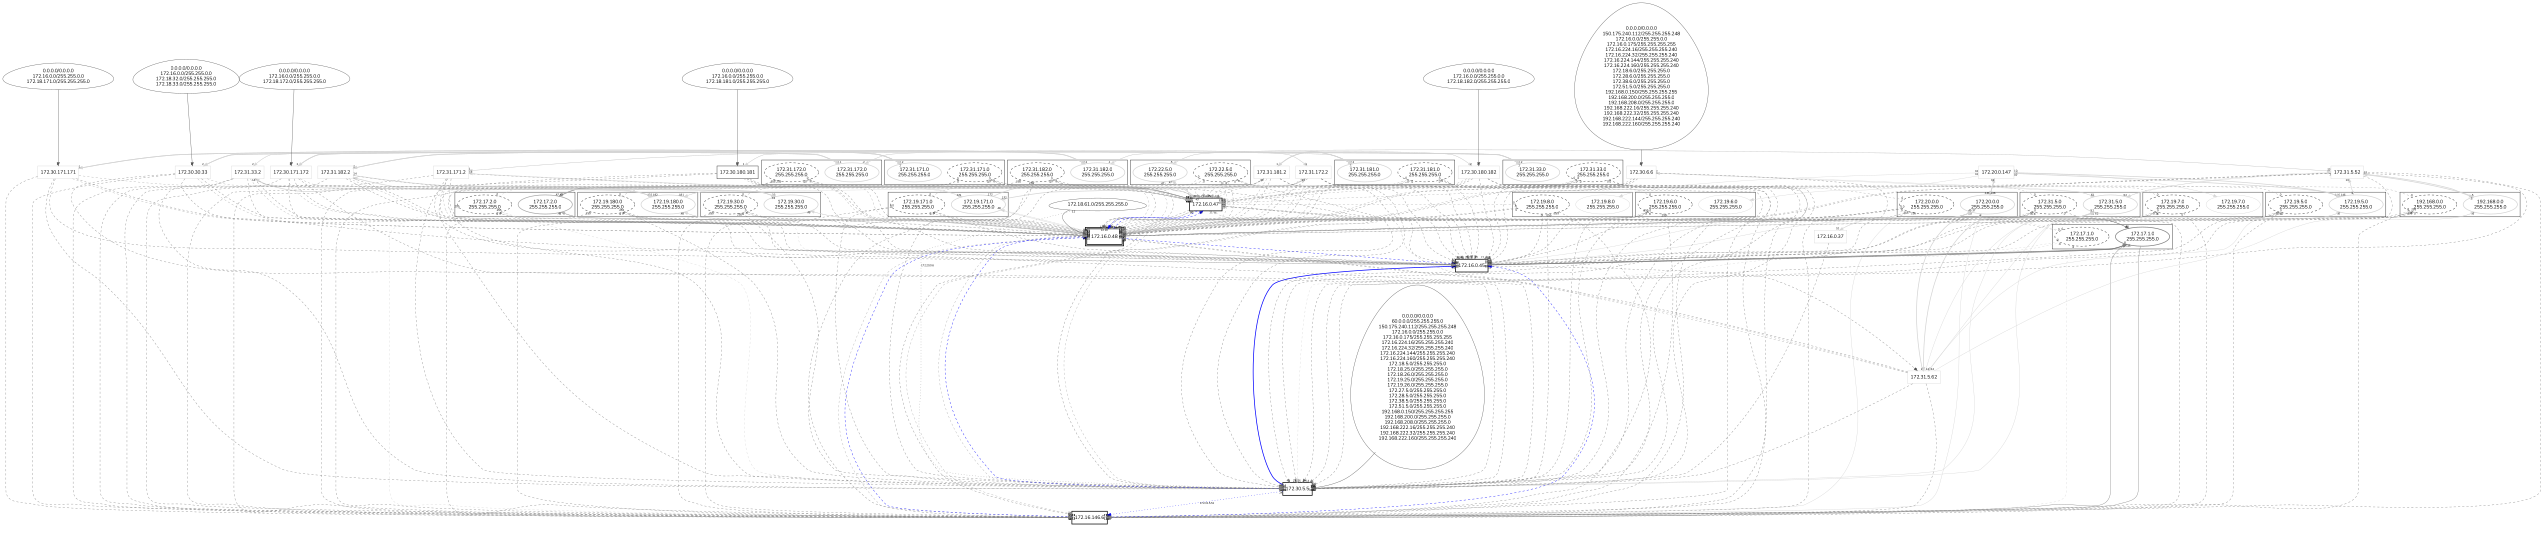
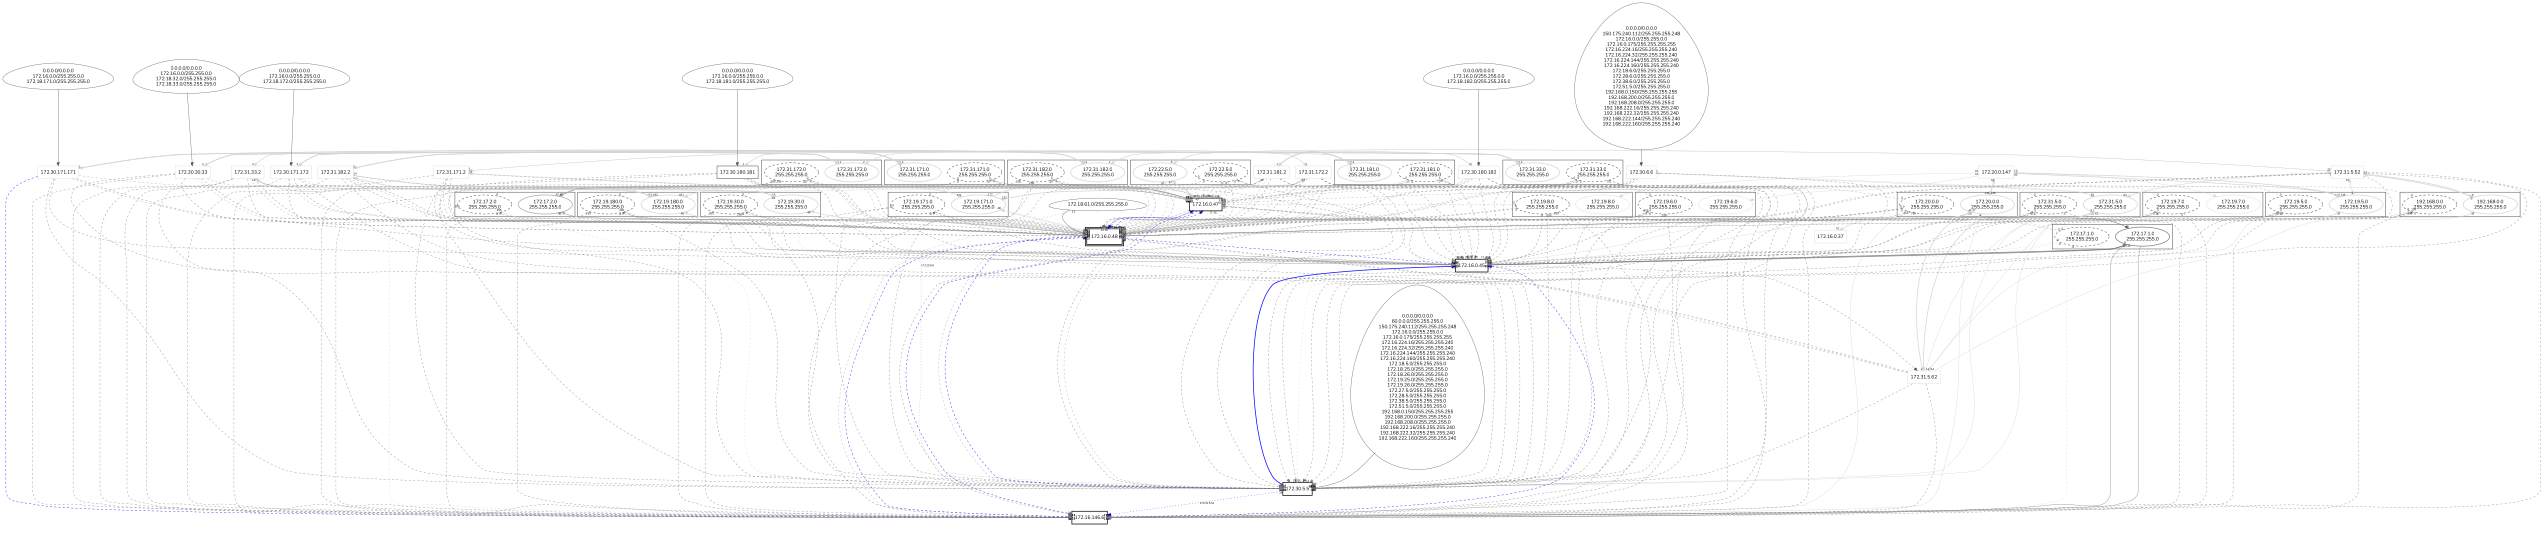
  digraph {
    fontname=Nunito
    node [color=gray83 fontname=Nunito fontsize=14 shape=ellipse style=solid]
    edge [color=gray50 fontname=Nunito fontsize=8 style=dashed]
    n1 [label="172.19.6.0\n255.255.255.0"]
    n2 [color=black label="172.19.6.0\n255.255.255.0" style=dashed]
    n3 [label="172.19.7.0\n255.255.255.0"]
    n4 [color=black label="172.19.7.0\n255.255.255.0" style=dashed]
    n5 [label="172.19.8.0\n255.255.255.0"]
    n6 [color=black label="172.19.8.0\n255.255.255.0" style=dashed]
    n7 [color=gray66 label="172.17.2.0\n255.255.255.0" style=bold]
    n8 [color=black label="172.17.2.0\n255.255.255.0" style=dashed]
    n9 [color=gray50 label="172.17.1.0\n255.255.255.0" style=bold]
    n10 [color=black label="172.17.1.0\n255.255.255.0" style=dashed]
    n11 [label="172.19.5.0\n255.255.255.0" style=bold]
    n12 [color=black label="172.19.5.0\n255.255.255.0" style=dashed]
    n13 [label="172.19.30.0\n255.255.255.0" style=bold]
    n14 [color=black label="172.19.30.0\n255.255.255.0" style=dashed]
    n15 [label="172.19.171.0\n255.255.255.0" style=bold]
    n16 [color=black label="172.19.171.0\n255.255.255.0" style=dashed]
    n17 [label="172.19.180.0\n255.255.255.0" style=bold]
    n18 [color=black label="172.19.180.0\n255.255.255.0" style=dashed]
    n19 [label="172.20.0.0\n255.255.255.0" style=bold]
    n20 [color=black label="172.20.0.0\n255.255.255.0" style=dashed]
    n21 [label="172.22.5.0\n255.255.255.0" style=bold]
    n22 [color=black label="172.22.5.0\n255.255.255.0" style=dashed]
    n23 [label="172.31.5.0\n255.255.255.0" style=bold]
    n24 [color=black label="172.31.5.0\n255.255.255.0" style=dashed]
    n25 [label="172.31.33.0\n255.255.255.0" style=bold]
    n26 [color=black label="172.31.33.0\n255.255.255.0" style=dashed]
    n27 [label="172.31.171.0\n255.255.255.0" style=bold]
    n28 [color=black label="172.31.171.0\n255.255.255.0" style=dashed]
    n29 [label="172.31.172.0\n255.255.255.0" style=bold]
    n30 [color=black label="172.31.172.0\n255.255.255.0" style=dashed]
    n31 [label="172.31.181.0\n255.255.255.0" style=bold]
    n32 [color=black label="172.31.181.0\n255.255.255.0" style=dashed]
    n33 [label="172.31.182.0\n255.255.255.0" style=bold]
    n34 [color=black label="172.31.182.0\n255.255.255.0" style=dashed]
    n35 [label="192.168.0.0\n255.255.255.0" style=bold]
    n36 [color=black label="192.168.0.0\n255.255.255.0" style=dashed]
    n37 [color=black label="172.16.0.47" shape=box style=bold]
    n38 [color=black label="172.16.0.48" peripheries=2 shape=box style=bold]
    n39 [color=black label="172.16.0.45" shape=box style=bold]
    n40 [color=black label="172.16.146.6" shape=box style=bold]
    n41 [color=black label="172.30.5.5" shape=box style=bold]
    n42 [label="172.20.0.147" shape=box]
    n43 [label="172.31.5.52" shape=box]
    n44 [label="172.31.5.62" shape=box]
    n45 [label="172.31.33.2" shape=box]
    n46 [label="172.31.171.2" shape=box]
    n47 [label="172.31.172.2" shape=box]
    n48 [label="172.31.181.2" shape=box]
    n49 [label="172.31.182.2" shape=box]
    n50 [label="172.16.0.37" shape=box]
    n51 [label="172.30.6.6" shape=box]
    n52 [label="172.30.30.33" shape=box]
    n53 [label="172.30.171.171" shape=box]
    n54 [label="172.30.171.172" shape=box]
    n55 [color=black label="172.30.180.181" shape=box]
    n56 [label="172.30.180.182" shape=box]
    n57 [color=gray35 label="172.18.61.0/255.255.255.0" shape=egg]
    n58 [color=gray35 label="0.0.0.0/0.0.0.0\n172.16.0.0/255.255.0.0\n172.18.171.0/255.255.255.0" shape=egg]
    n59 [color=gray35 label="0.0.0.0/0.0.0.0\n172.16.0.0/255.255.0.0\n172.18.172.0/255.255.255.0" shape=egg]
    n60 [color=gray35 label="0.0.0.0/0.0.0.0\n172.16.0.0/255.255.0.0\n172.18.181.0/255.255.255.0" shape=egg]
    n61 [color=gray35 label="0.0.0.0/0.0.0.0\n172.16.0.0/255.255.0.0\n172.18.182.0/255.255.255.0" shape=egg]
    n62 [color=gray35 label="0.0.0.0/0.0.0.0\n172.16.0.0/255.255.0.0\n172.18.32.0/255.255.255.0\n172.18.33.0/255.255.255.0" shape=egg]
    n63 [color=gray35 label="0.0.0.0/0.0.0.0\n60.0.0.0/255.255.255.0\n150.175.240.112/255.255.255.248\n172.16.0.0/255.255.0.0\n172.16.0.175/255.255.255.255\n172.16.224.16/255.255.255.240\n172.16.224.32/255.255.255.240\n172.16.224.144/255.255.255.240\n172.16.224.160/255.255.255.240\n172.18.5.0/255.255.255.0\n172.18.25.0/255.255.255.0\n172.18.26.0/255.255.255.0\n172.19.25.0/255.255.255.0\n172.19.26.0/255.255.255.0\n172.27.5.0/255.255.255.0\n172.28.5.0/255.255.255.0\n172.38.5.0/255.255.255.0\n172.51.5.0/255.255.255.0\n192.168.0.150/255.255.255.255\n192.168.200.0/255.255.255.0\n192.168.208.0/255.255.255.0\n192.168.222.16/255.255.255.240\n192.168.222.32/255.255.255.240\n192.168.222.160/255.255.255.240" shape=egg]
    n64 [color=gray35 label="0.0.0.0/0.0.0.0\n150.175.240.112/255.255.255.248\n172.16.0.0/255.255.0.0\n172.16.0.175/255.255.255.255\n172.16.224.16/255.255.255.240\n172.16.224.32/255.255.255.240\n172.16.224.144/255.255.255.240\n172.16.224.160/255.255.255.240\n172.18.6.0/255.255.255.0\n172.28.6.0/255.255.255.0\n172.38.6.0/255.255.255.0\n172.51.5.0/255.255.255.0\n192.168.0.150/255.255.255.255\n192.168.200.0/255.255.255.0\n192.168.208.0/255.255.255.0\n192.168.222.16/255.255.255.240\n192.168.222.32/255.255.255.240\n192.168.222.144/255.255.255.240\n192.168.222.160/255.255.255.240" shape=egg]
    subgraph cluster_1 {
      n1
      n2
    }
    subgraph cluster_2 {
      n3
      n4
    }
    subgraph cluster_3 {
      n5
      n6
    }
    subgraph cluster_4 {
      n7
      n8
    }
    subgraph cluster_5 {
      n9
      n10
    }
    subgraph cluster_6 {
      n11
      n12
    }
    subgraph cluster_7 {
      n13
      n14
    }
    subgraph cluster_8 {
      n15
      n16
    }
    subgraph cluster_9 {
      n17
      n18
    }
    subgraph cluster_10 {
      n19
      n20
    }
    subgraph cluster_11 {
      n21
      n22
    }
    subgraph cluster_12 {
      n23
      n24
    }
    subgraph cluster_13 {
      n25
      n26
    }
    subgraph cluster_14 {
      n27
      n28
    }
    subgraph cluster_15 {
      n29
      n30
    }
    subgraph cluster_16 {
      n31
      n32
    }
    subgraph cluster_17 {
      n33
      n34
    }
    subgraph cluster_18 {
      n35
      n36
    }
    n2 -> n37 [color=gray66 headlabel=33 taillabel=.0]
    n2 -> n38 [color=gray66 headlabel=20 taillabel=.0]
    n2 -> n38 [headlabel=20 taillabel=.0]
    n2 -> n39 [headlabel=20 taillabel=.0]
    n2 -> n40 [headlabel=11 taillabel=.255]
    n2 -> n41 [headlabel=24 taillabel=.255]
    n4 -> n37 [color=gray66 headlabel=33 taillabel=.0]
    n4 -> n38 [color=gray66 headlabel=20 taillabel=.0]
    n4 -> n38 [headlabel=20 taillabel=.0]
    n4 -> n39 [headlabel=20 taillabel=.0]
    n4 -> n40 [headlabel=11 taillabel=.0]
    n4 -> n41 [headlabel=24 taillabel=.0]
    n6 -> n37 [color=gray66 headlabel=33 taillabel=.0]
    n6 -> n38 [color=gray66 headlabel=20 taillabel=.0]
    n6 -> n38 [headlabel=20 taillabel=.0]
    n6 -> n39 [headlabel=20 taillabel=.0]
    n6 -> n40 [headlabel=11 taillabel=.255]
    n6 -> n41 [headlabel=24 taillabel=.255]
    n7 -> n37 [color=gray66 style=bold taillabel=.47]
    n7 -> n38 [color=gray66 style=solid]
    n8 -> n37 [color=gray83 headlabel=10 taillabel=.0]
    n8 -> n38 [headlabel=10 taillabel=.0]
    n8 -> n38 [color=gray83 headlabel=10 taillabel=.0]
    n8 -> n39 [color=gray83 headlabel=20 taillabel=.0]
    n8 -> n40 [color=gray83 headlabel=11 taillabel=.255]
    n8 -> n41 [color=gray83 headlabel=34 taillabel=.255]
    n9 -> n38 [style=solid]
    n9 -> n39 [style=bold taillabel=.45]
    n9 -> n40 [style=solid]
    n10 -> n38 [color=gray66 headlabel=10 taillabel=.0]
    n10 -> n38 [color=gray83 headlabel=10 taillabel=.0]
    n10 -> n39 [color=gray83 headlabel=10 taillabel=.0]
    n10 -> n40 [color=gray83 headlabel=1 taillabel=.0]
    n10 -> n41 [color=gray83 headlabel=25 taillabel=.0]
    n11 -> n42 [color=gray83 style=bold taillabel=.146]
    n11 -> n43 [color=gray83 style=solid]
    n11 -> n44 [color=gray83 style=solid]
    n12 -> n37 [color=gray66 headlabel=23 taillabel=.0]
    n12 -> n38 [color=gray66 headlabel=20 taillabel=.0]
    n12 -> n38 [headlabel=20 taillabel=.0]
    n12 -> n39 [headlabel=20 taillabel=.0]
    n12 -> n40 [headlabel=11 taillabel=.0]
    n12 -> n41 [headlabel=14 taillabel=.0]
    n13 -> n38 [color=gray83 style=solid]
    n13 -> n45 [color=gray83 style=bold taillabel=.33]
    n14 -> n37 [color=gray66 headlabel=43 taillabel=.0]
    n14 -> n38 [color=gray66 headlabel=10 taillabel=.0]
    n14 -> n38 [headlabel=10 taillabel=.0]
    n14 -> n39 [headlabel=20 taillabel=.0]
    n14 -> n40 [headlabel=11 taillabel=.255]
    n14 -> n41 [headlabel=34 taillabel=.255]
    n15 -> n38 [color=gray83 style=solid]
    n15 -> n46 [color=gray83 style=solid]
    n15 -> n47 [color=gray83 style=bold taillabel=.172]
    n16 -> n37 [color=gray66 headlabel=43 taillabel=.0]
    n16 -> n38 [color=gray66 headlabel=10 taillabel=.0]
    n16 -> n38 [headlabel=10 taillabel=.0]
    n16 -> n39 [headlabel=20 taillabel=.0]
    n16 -> n40 [headlabel=11 taillabel=.0]
    n16 -> n41 [headlabel=34 taillabel=.0]
    n17 -> n38 [color=gray83 style=solid]
    n17 -> n48 [color=gray83 style=solid]
    n17 -> n49 [color=gray83 style=bold taillabel=.182]
    n18 -> n37 [color=gray66 headlabel=43 taillabel=.0]
    n18 -> n38 [color=gray66 headlabel=10 taillabel=.0]
    n18 -> n38 [headlabel=10 taillabel=.0]
    n18 -> n39 [headlabel=20 taillabel=.0]
    n18 -> n40 [headlabel=11 taillabel=.255]
    n18 -> n41 [headlabel=34 taillabel=.255]
    n19 -> n38 [color=gray83 style=solid]
    n19 -> n39 [color=gray83 style=solid]
    n19 -> n40 [color=gray83 style=solid]
    n19 -> n42 [color=gray83 style=bold taillabel=.146]
    n19 -> n50 [color=gray83 style=solid]
    n20 -> n37 [color=gray66 headlabel=33 taillabel=.0]
    n20 -> n38 [color=gray66 headlabel=10 taillabel=.0]
    n20 -> n38 [headlabel=10 taillabel=.0]
    n20 -> n39 [headlabel=10 taillabel=.0]
    n20 -> n40 [headlabel=1 taillabel=.255]
    n20 -> n41 [headlabel=24 taillabel=.255]
    n21 -> n37 [color=gray83 style=bold taillabel=.47]
    n21 -> n43 [color=gray83 style=solid]
    n22 -> n37 [color=gray66 headlabel=10 taillabel=.0]
    n22 -> n38 [color=gray66 headlabel=33 taillabel=.0]
    n22 -> n38 [headlabel=33 taillabel=.0]
    n22 -> n39 [headlabel=33 taillabel=.0]
    n22 -> n40 [headlabel=24 taillabel=.0]
    n22 -> n41 [headlabel=14 taillabel=.0]
    n23 -> n41 [color=gray83 style=solid]
    n23 -> n43 [color=gray83 style=solid]
    n23 -> n44 [color=gray83 style=bold taillabel=.62]
    n23 -> n51 [color=gray83 style=solid]
    n24 -> n37 [color=gray66 headlabel=11 taillabel=.0]
    n24 -> n38 [color=gray66 headlabel=21 taillabel=.0]
    n24 -> n38 [headlabel=21 taillabel=.0]
    n24 -> n39 [headlabel=21 taillabel=.0]
    n24 -> n40 [headlabel=12 taillabel=.0]
    n24 -> n41 [headlabel=1 taillabel=.0]
    n25 -> n45 [color=gray83 style=solid]
    n25 -> n52 [color=gray83 style=bold taillabel=.1]
    n26 -> n37 [color=gray66 headlabel=45 taillabel=.0]
    n26 -> n38 [color=gray66 headlabel=12 taillabel=.0]
    n26 -> n38 [headlabel=12 taillabel=.0]
    n26 -> n39 [headlabel=22 taillabel=.0]
    n26 -> n40 [headlabel=13 taillabel=.0]
    n26 -> n41 [headlabel=36 taillabel=.0]
    n27 -> n46 [color=gray83 style=solid]
    n27 -> n53 [color=gray83 style=bold taillabel=.1]
    n28 -> n37 [color=gray66 headlabel=44 taillabel=.0]
    n28 -> n38 [color=gray66 headlabel=11 taillabel=.0]
    n28 -> n38 [headlabel=11 taillabel=.0]
    n28 -> n39 [headlabel=21 taillabel=.0]
    n28 -> n40 [headlabel=12 taillabel=.0]
    n28 -> n41 [headlabel=35 taillabel=.0]
    n29 -> n47 [color=gray83 style=solid]
    n29 -> n54 [color=gray83 style=bold taillabel=.1]
    n30 -> n37 [color=gray66 headlabel=44 taillabel=.0]
    n30 -> n38 [color=gray66 headlabel=11 taillabel=.0]
    n30 -> n38 [headlabel=11 taillabel=.0]
    n30 -> n39 [headlabel=21 taillabel=.0]
    n30 -> n40 [headlabel=12 taillabel=.255]
    n30 -> n41 [headlabel=35 taillabel=.255]
    n31 -> n48 [color=gray83 style=bold taillabel=.2]
    n31 -> n55 [color=gray83 style=solid]
    n32 -> n37 [color=gray66 headlabel=44 taillabel=.0]
    n32 -> n38 [color=gray66 headlabel=11 taillabel=.0]
    n32 -> n38 [headlabel=11 taillabel=.0]
    n32 -> n39 [headlabel=21 taillabel=.0]
    n32 -> n40 [headlabel=12 taillabel=.0]
    n32 -> n41 [headlabel=35 taillabel=.0]
    n33 -> n49 [color=gray83 style=bold taillabel=.2]
    n33 -> n56 [color=gray83 style=solid]
    n34 -> n37 [color=gray66 headlabel=45 taillabel=.0]
    n34 -> n38 [color=gray66 headlabel=12 taillabel=.0]
    n34 -> n38 [headlabel=12 taillabel=.0]
    n34 -> n39 [headlabel=22 taillabel=.0]
    n34 -> n40 [headlabel=13 taillabel=.255]
    n34 -> n41 [headlabel=36 taillabel=.255]
    n35 -> n43 [color=gray83 style=bold taillabel=.5]
    n35 -> n44 [color=gray83 style=solid]
    n36 -> n37 [color=gray66 headlabel=23 taillabel=.0]
    n36 -> n38 [color=gray66 headlabel=33 taillabel=.0]
    n36 -> n38 [headlabel=33 taillabel=.0]
    n36 -> n39 [headlabel=33 taillabel=.0]
    n36 -> n40 [headlabel=24 taillabel=.255]
    n36 -> n41 [headlabel=14 taillabel=.255]
    n37 -> n7 [color=gray66 headlabel=.47 style=bold taillabel=10]
    n37 -> n21 [color=gray83 headlabel=.47 style=bold taillabel=10]
    n37 -> n38 [headlabel=10]
    n37 -> n38 [color=blue headlabel=10]
    n37 -> n39 [headlabel=33]
    n37 -> n40 [headlabel=24]
    n37 -> n41 [headlabel=14]
    n38 -> n7 [color=gray66 headlabel=.48 style=solid taillabel=10]
    n38 -> n9 [headlabel=.48 style=solid taillabel=10]
    n38 -> n13 [color=gray83 headlabel=.48 style=solid taillabel=10]
    n38 -> n15 [color=gray83 headlabel=.48 style=solid taillabel=10]
    n38 -> n17 [color=gray83 headlabel=.48 style=solid taillabel=10]
    n38 -> n19 [color=gray83 headlabel=.48 style=solid taillabel=10]
    n38 -> n37 [color=blue headlabel=10]
    n38 -> n39 [color=blue headlabel=10]
    n39 -> n9 [headlabel=.45 style=bold taillabel=10]
    n39 -> n19 [color=gray83 headlabel=.45 style=solid taillabel=10]
    n39 -> n44 [headlabel=20]
    n40 -> n9 [headlabel=.6 style=solid taillabel=1]
    n40 -> n19 [color=gray83 headlabel=.6 style=solid taillabel=1]
-   n40 -> n37 [color=gray66 headlabel=33]
+   n40 -> n37 [color=blue headlabel=33]
    n40 -> n38 [color=gray66 headlabel=10]
    n40 -> n38 [color=blue headlabel=10]
    n40 -> n39 [color=blue headlabel=10]
    n41 -> n23 [color=gray83 headlabel=.51 style=solid taillabel=1]
    n41 -> n37 [color=gray66 headlabel=11]
    n41 -> n38 [color=gray66 headlabel=21]
    n41 -> n38 [color=blue headlabel=21]
    n41 -> n39 [color=blue headlabel=21 style=bold]
    n41 -> n40 [color=blue label="172.31.5.51" style=dotted taillabel=24]
    n42 -> n1 [color=gray83 style=solid taillabel=10]
    n42 -> n3 [color=gray83 style=solid taillabel=10]
    n42 -> n5 [color=gray83 style=solid taillabel=10]
    n42 -> n11 [color=gray83 headlabel=.146 style=bold taillabel=10]
    n42 -> n19 [color=gray83 headlabel=.146 style=bold taillabel=10]
    n43 -> n11 [color=gray83 headlabel=.5 style=solid taillabel=13]
    n43 -> n21 [color=gray83 headlabel=.5 style=solid taillabel=13]
    n43 -> n23 [color=gray83 headlabel=.52 style=solid taillabel=1]
    n43 -> n35 [color=gray83 headlabel=.5 style=bold taillabel=13]
    n43 -> n37 [color=gray66 headlabel=10]
    n43 -> n38 [color=gray66 headlabel=20]
    n43 -> n38 [headlabel=20]
    n43 -> n39 [headlabel=20]
    n43 -> n40 [headlabel=11]
    n43 -> n41 [headlabel=1]
    n44 -> n11 [color=gray83 headlabel=.6 style=solid taillabel=14]
    n44 -> n23 [color=gray83 headlabel=.62 style=bold taillabel=2]
    n44 -> n35 [color=gray83 headlabel=.6 style=solid taillabel=14]
    n44 -> n37 [color=gray66 headlabel=11]
    n44 -> n38 [color=gray66 headlabel=20]
    n44 -> n38 [headlabel=20]
    n44 -> n40 [headlabel=11]
    n44 -> n41 [headlabel=1]
    n45 -> n13 [color=gray83 headlabel=.33 style=bold taillabel=14]
    n45 -> n25 [color=gray83 headlabel=.2 style=solid taillabel=2]
    n45 -> n37 [color=gray66 headlabel=43]
    n45 -> n38 [color=gray66 headlabel=10]
    n45 -> n38 [headlabel=10]
    n45 -> n39 [headlabel=20]
    n45 -> n40 [headlabel=11]
    n45 -> n41 [headlabel=34]
    n46 -> n15 [color=gray83 headlabel=.171 style=solid taillabel=13]
    n46 -> n27 [color=gray83 headlabel=.2 style=solid taillabel=1]
    n46 -> n37 [color=gray66 headlabel=43]
    n46 -> n38 [color=gray66 headlabel=10]
    n46 -> n38 [headlabel=10]
    n46 -> n39 [headlabel=20]
    n46 -> n40 [headlabel=11]
    n46 -> n41 [headlabel=34]
    n47 -> n15 [color=gray83 headlabel=.172 style=bold taillabel=13]
    n47 -> n29 [color=gray83 headlabel=.2 style=solid taillabel=1]
    n47 -> n37 [color=gray66 headlabel=43]
    n47 -> n38 [color=gray66 headlabel=10]
    n47 -> n38 [headlabel=10]
    n47 -> n39 [headlabel=20]
    n47 -> n40 [headlabel=11]
    n47 -> n41 [headlabel=34]
    n48 -> n17 [color=gray83 headlabel=.181 style=solid taillabel=13]
    n48 -> n31 [color=gray83 headlabel=.2 style=bold taillabel=1]
    n48 -> n37 [color=gray66 headlabel=43]
    n48 -> n38 [color=gray66 headlabel=10]
    n48 -> n38 [headlabel=10]
    n48 -> n39 [headlabel=20]
    n48 -> n40 [headlabel=11]
    n48 -> n41 [headlabel=34]
    n49 -> n17 [color=gray83 headlabel=.182 style=bold taillabel=14]
    n49 -> n33 [color=gray83 headlabel=.2 style=bold taillabel=2]
    n49 -> n37 [color=gray66 headlabel=43]
    n49 -> n38 [color=gray66 headlabel=10]
    n49 -> n38 [headlabel=10]
    n49 -> n39 [headlabel=20]
    n49 -> n40 [headlabel=11]
-   n50 -> n41 [headlabel=34]
+   n49 -> n41 [headlabel=34]
    n50 -> n19 [color=gray83 headlabel=.37 style=solid taillabel=10]
    n51 -> n23 [color=gray83 headlabel=.61 style=solid taillabel=2]
    n51 -> n37 [color=gray66 headlabel=11]
    n51 -> n38 [color=gray66 headlabel=21]
    n51 -> n38 [headlabel=21]
    n51 -> n39 [headlabel=21]
    n51 -> n41 [headlabel=1]
    n52 -> n25 [color=gray83 headlabel=.1 style=bold taillabel=2]
    n52 -> n37 [color=gray66 headlabel=45]
    n52 -> n38 [color=gray66 headlabel=12]
    n52 -> n38 [headlabel=12]
    n52 -> n39 [headlabel=22]
    n52 -> n40 [headlabel=13]
    n52 -> n41 [headlabel=36]
    n53 -> n27 [color=gray83 headlabel=.1 style=bold taillabel=1]
    n53 -> n37 [color=gray66 headlabel=44]
    n53 -> n38 [color=gray66 headlabel=11]
    n53 -> n38 [headlabel=11]
    n53 -> n39 [headlabel=21]
-   n53 -> n40 [headlabel=12]
+   n53 -> n40 [color=blue headlabel=12]
    n53 -> n41 [headlabel=35]
    n54 -> n29 [color=gray83 headlabel=.1 style=bold taillabel=2]
    n54 -> n37 [color=gray66 headlabel=44]
    n54 -> n38 [color=gray66 headlabel=11]
    n54 -> n38 [headlabel=11]
    n54 -> n39 [headlabel=21]
    n54 -> n40 [headlabel=12]
    n54 -> n41 [headlabel=35]
    n55 -> n31 [color=gray83 headlabel=.1 style=solid taillabel=1]
    n55 -> n37 [color=gray66 headlabel=44]
    n55 -> n38 [color=gray66 headlabel=11]
    n55 -> n38 [headlabel=11]
    n55 -> n39 [headlabel=21]
    n55 -> n40 [headlabel=12]
    n55 -> n41 [headlabel=35]
    n56 -> n33 [color=gray83 headlabel=.1 style=solid taillabel=2]
    n56 -> n37 [color=gray66 headlabel=45]
    n56 -> n38 [color=gray66 headlabel=12]
    n56 -> n38 [headlabel=12]
    n56 -> n39 [headlabel=22]
    n56 -> n40 [headlabel=13]
    n56 -> n41 [headlabel=36]
    n57 -> n38 [color=gray35 headlabel=0 style=solid]
    n57 -> n41 [label="172.20.0.6" style=dotted taillabel=12]
    n58 -> n53 [color=gray35 headlabel=1 style=solid]
    n59 -> n54 [color=gray35 headlabel=2 style=solid]
    n60 -> n55 [color=gray35 headlabel=1 style=solid]
    n61 -> n56 [color=gray35 headlabel=2 style=solid]
    n62 -> n52 [color=gray35 headlabel=2 style=solid]
    n63 -> n41 [color=gray35 headlabel=1 style=solid]
    n64 -> n51 [color=gray35 headlabel=2 style=solid]
  }
